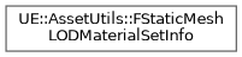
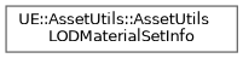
  digraph {
    rankdir=LR
-   n1 [color=grey40 fillcolor=white fontname=Helvetica fontsize=10 height=0.2 label="UE::AssetUtils::FStaticMesh\lLODMaterialSetInfo" shape=box style=filled width=0.4]
+   n1 [color=grey40 fillcolor=white fontname=Helvetica fontsize=10 height=0.2 label="UE::AssetUtils::AssetUtils\lLODMaterialSetInfo" shape=box style=filled width=0.4]
  }
